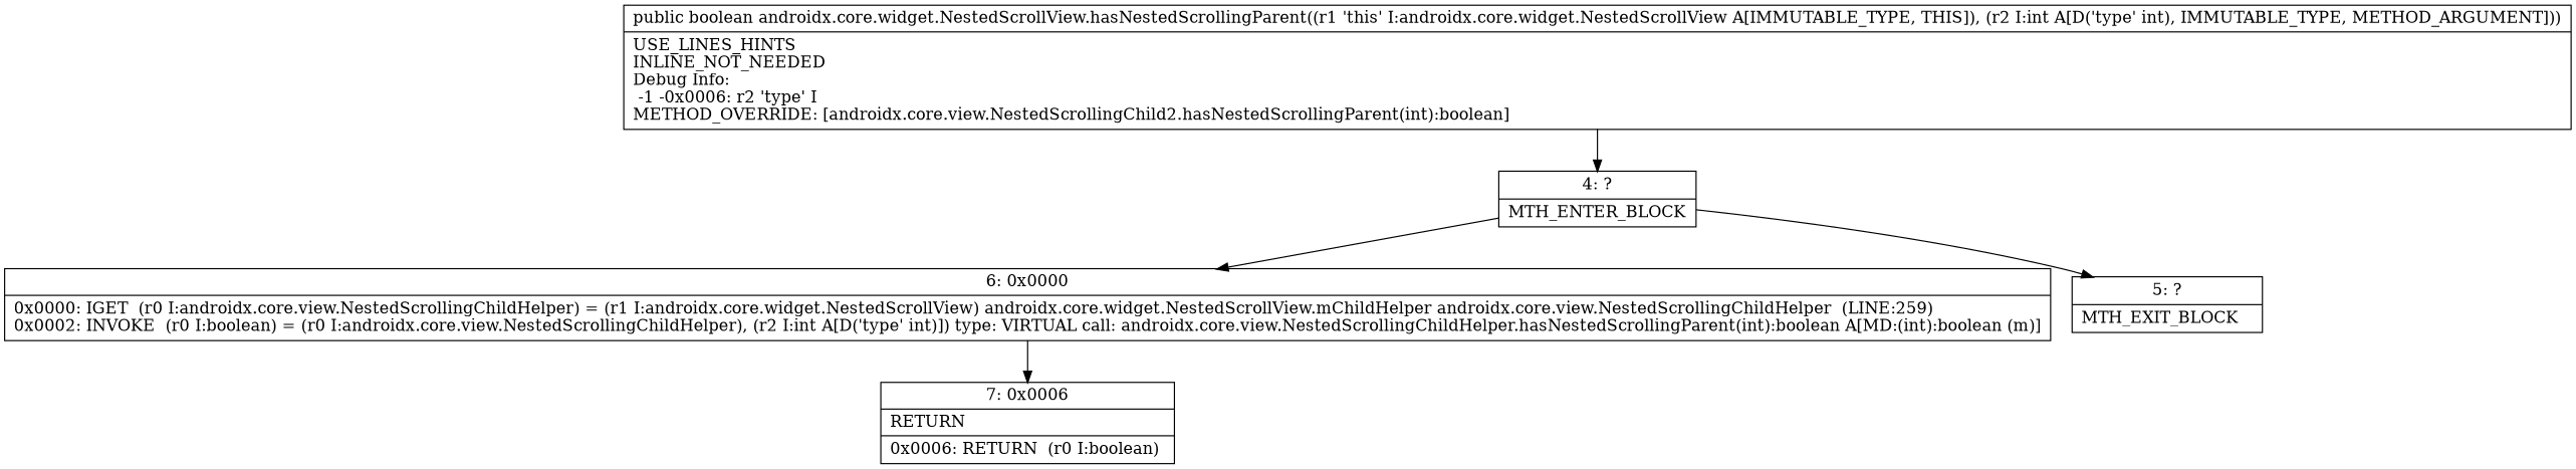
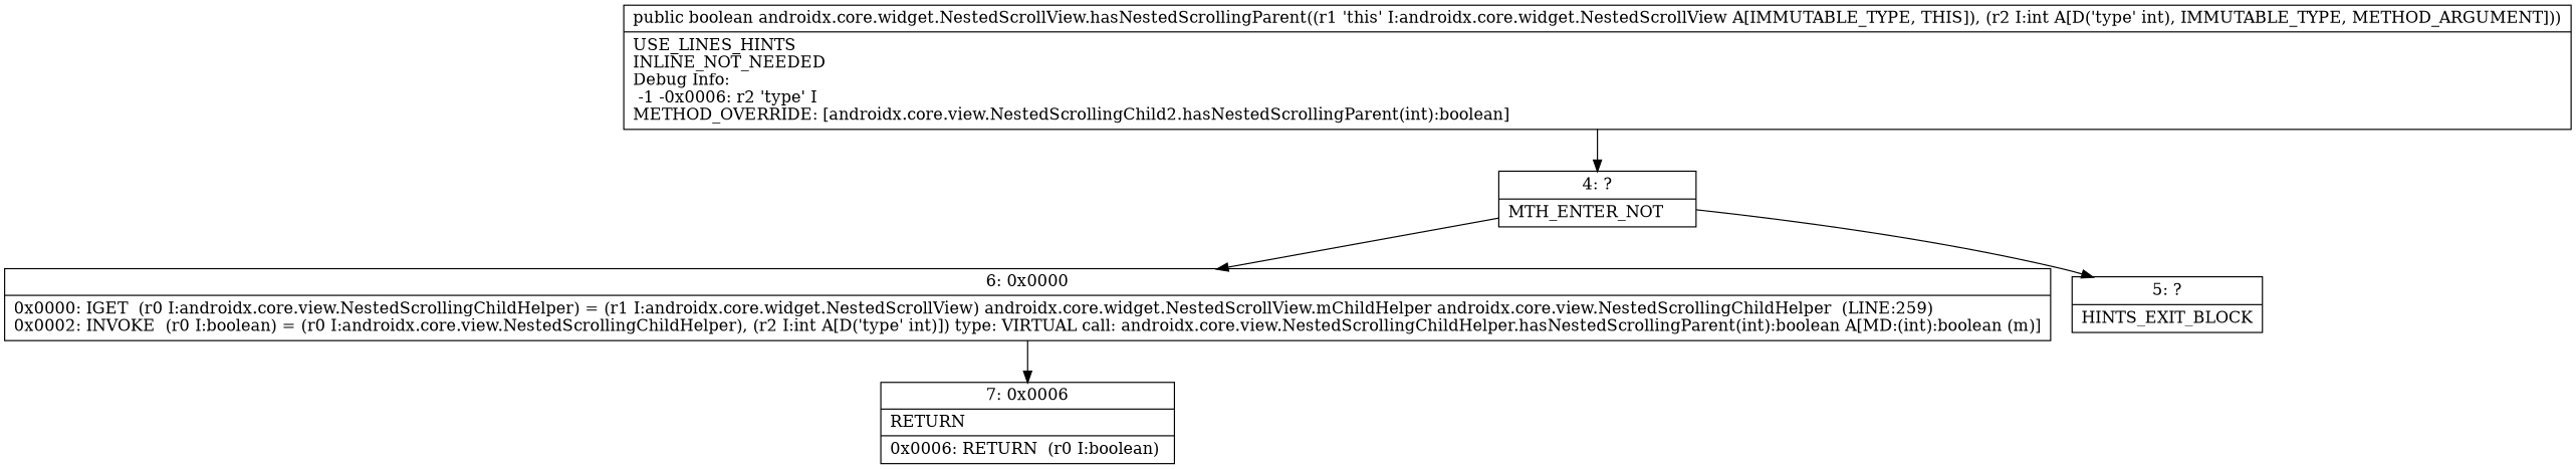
  digraph {
    node [shape=record]
-   n1 [label="{4\:\ ?|MTH_ENTER_BLOCK\l}"]
+   n1 [label="{4\:\ ?|MTH_ENTER_NOT\l}"]
    n2 [label="{6\:\ 0x0000|0x0000: IGET  (r0 I:androidx.core.view.NestedScrollingChildHelper) = (r1 I:androidx.core.widget.NestedScrollView) androidx.core.widget.NestedScrollView.mChildHelper androidx.core.view.NestedScrollingChildHelper  (LINE:259)\l0x0002: INVOKE  (r0 I:boolean) = (r0 I:androidx.core.view.NestedScrollingChildHelper), (r2 I:int A[D('type' int)]) type: VIRTUAL call: androidx.core.view.NestedScrollingChildHelper.hasNestedScrollingParent(int):boolean A[MD:(int):boolean (m)]\l}"]
-   n3 [label="{5\:\ ?|MTH_EXIT_BLOCK\l}"]
+   n3 [label="{5\:\ ?|HINTS_EXIT_BLOCK\l}"]
    n4 [label="{7\:\ 0x0006|RETURN\l|0x0006: RETURN  (r0 I:boolean) \l}"]
    n5 [label="{public boolean androidx.core.widget.NestedScrollView.hasNestedScrollingParent((r1 'this' I:androidx.core.widget.NestedScrollView A[IMMUTABLE_TYPE, THIS]), (r2 I:int A[D('type' int), IMMUTABLE_TYPE, METHOD_ARGUMENT]))  | USE_LINES_HINTS\lINLINE_NOT_NEEDED\lDebug Info:\l  \-1 \-0x0006: r2 'type' I\lMETHOD_OVERRIDE: [androidx.core.view.NestedScrollingChild2.hasNestedScrollingParent(int):boolean]\l}"]
    n1 -> n2
    n1 -> n3
    n2 -> n4
    n5 -> n1
  }
